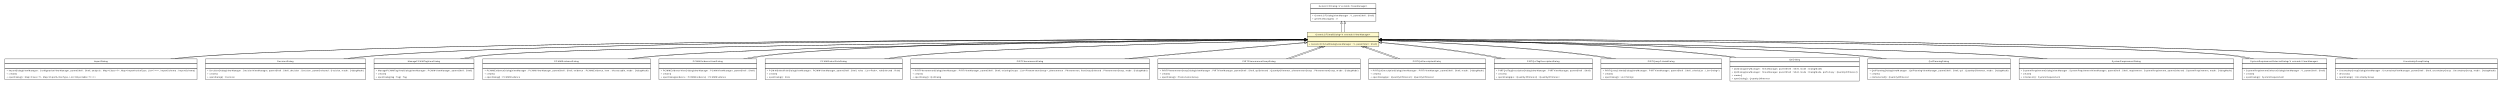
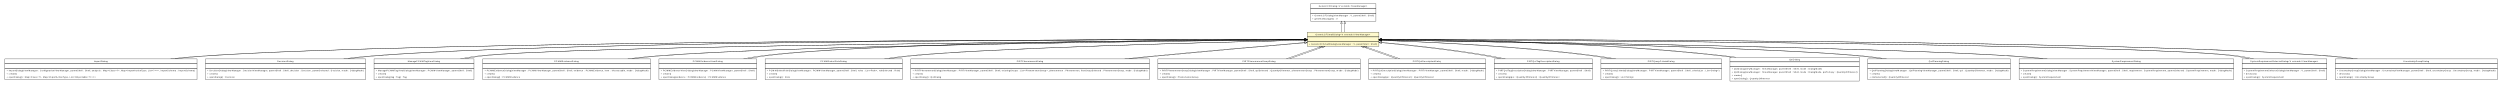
  digraph {
    nodesep=0.25
    ranksep=0.5
    node [fontcolor=black fontname=arial fontsize=10.0 shape=plaintext]
    edge [arrowtail=empty dir=back fontname=arial fontsize=10 headport=p labelfontname=arial labelfontsize=10 tailport=p]
    n1 [label=<<table title="gov.sandia.cf.parts.dialogs.GenericCFDialog" border="0" cellborder="1" cellspacing="0" cellpadding="2" port="p" href="./GenericCFDialog.html"> 		<tr><td><table border="0" cellspacing="0" cellpadding="1"> <tr><td align="center" balign="center"> GenericCFDialog&lt;V extends IViewManager&gt; </td></tr> 		</table></td></tr> 		<tr><td><table border="0" cellspacing="0" cellpadding="1"> <tr><td align="left" balign="left">  </td></tr> 		</table></td></tr> 		<tr><td><table border="0" cellspacing="0" cellpadding="1"> <tr><td align="left" balign="left"> + GenericCFDialog(viewManager : V, parentShell : Shell) </td></tr> <tr><td align="left" balign="left"> + getViewManager() : V </td></tr> 		</table></td></tr> 		</table>>]
    n2 [label=<<table title="gov.sandia.cf.parts.dialogs.GenericCFSmallDialog" border="0" cellborder="1" cellspacing="0" cellpadding="2" port="p" bgcolor="lemonChiffon" href="./GenericCFSmallDialog.html"> 		<tr><td><table border="0" cellspacing="0" cellpadding="1"> <tr><td align="center" balign="center"> GenericCFSmallDialog&lt;V extends IViewManager&gt; </td></tr> 		</table></td></tr> 		<tr><td><table border="0" cellspacing="0" cellpadding="1"> <tr><td align="left" balign="left">  </td></tr> 		</table></td></tr> 		<tr><td><table border="0" cellspacing="0" cellpadding="1"> <tr><td align="left" balign="left"> + GenericCFSmallDialog(viewManager : V, parentShell : Shell) </td></tr> 		</table></td></tr> 		</table>>]
    n3 [label=<<table title="gov.sandia.cf.parts.dialogs.importation.ImportDialog" border="0" cellborder="1" cellspacing="0" cellpadding="2" port="p" href="./importation/ImportDialog.html"> 		<tr><td><table border="0" cellspacing="0" cellpadding="1"> <tr><td align="center" balign="center"> ImportDialog </td></tr> 		</table></td></tr> 		<tr><td><table border="0" cellspacing="0" cellpadding="1"> <tr><td align="left" balign="left">  </td></tr> 		</table></td></tr> 		<tr><td><table border="0" cellspacing="0" cellpadding="1"> <tr><td align="left" balign="left"> + ImportDialog(viewManager : ConfigurationViewManager, parentShell : Shell, analysis : Map&lt;Class&lt;?&gt;, Map&lt;ImportActionType, List&lt;?&gt;&gt;&gt;, importSchema : ImportSchema) </td></tr> <tr><td align="left" balign="left"> + create() </td></tr> <tr><td align="left" balign="left"> + openDialog() : Map&lt;Class&lt;?&gt;, Map&lt;ImportActionType, List&lt;IImportable&lt;?&gt;&gt;&gt;&gt; </td></tr> 		</table></td></tr> 		</table>>]
    n4 [label=<<table title="gov.sandia.cf.parts.ui.decision.DecisionDialog" border="0" cellborder="1" cellspacing="0" cellpadding="2" port="p" href="../ui/decision/DecisionDialog.html"> 		<tr><td><table border="0" cellspacing="0" cellpadding="1"> <tr><td align="center" balign="center"> DecisionDialog </td></tr> 		</table></td></tr> 		<tr><td><table border="0" cellspacing="0" cellpadding="1"> <tr><td align="left" balign="left">  </td></tr> 		</table></td></tr> 		<tr><td><table border="0" cellspacing="0" cellpadding="1"> <tr><td align="left" balign="left"> + DecisionDialog(viewManager : DecisionViewManager, parentShell : Shell, decision : Decision, parentSelected : Decision, mode : DialogMode) </td></tr> <tr><td align="left" balign="left"> + create() </td></tr> <tr><td align="left" balign="left"> + openDialog() : Decision </td></tr> 		</table></td></tr> 		</table>>]
    n5 [label=<<table title="gov.sandia.cf.parts.ui.pcmm.ManagePCMMTagViewDialog" border="0" cellborder="1" cellspacing="0" cellpadding="2" port="p" href="../ui/pcmm/ManagePCMMTagViewDialog.html"> 		<tr><td><table border="0" cellspacing="0" cellpadding="1"> <tr><td align="center" balign="center"> ManagePCMMTagViewDialog </td></tr> 		</table></td></tr> 		<tr><td><table border="0" cellspacing="0" cellpadding="1"> <tr><td align="left" balign="left">  </td></tr> 		</table></td></tr> 		<tr><td><table border="0" cellspacing="0" cellpadding="1"> <tr><td align="left" balign="left"> + ManagePCMMTagViewDialog(viewManager : PCMMViewManager, parentShell : Shell) </td></tr> <tr><td align="left" balign="left"> + create() </td></tr> <tr><td align="left" balign="left"> + openDialog(tag : Tag) : Tag </td></tr> 		</table></td></tr> 		</table>>]
    n6 [label=<<table title="gov.sandia.cf.parts.ui.pcmm.PCMMEvidenceDialog" border="0" cellborder="1" cellspacing="0" cellpadding="2" port="p" href="../ui/pcmm/PCMMEvidenceDialog.html"> 		<tr><td><table border="0" cellspacing="0" cellpadding="1"> <tr><td align="center" balign="center"> PCMMEvidenceDialog </td></tr> 		</table></td></tr> 		<tr><td><table border="0" cellspacing="0" cellpadding="1"> <tr><td align="left" balign="left">  </td></tr> 		</table></td></tr> 		<tr><td><table border="0" cellspacing="0" cellpadding="1"> <tr><td align="left" balign="left"> + PCMMEvidenceDialog(viewManager : PCMMViewManager, parentShell : Shell, evidence : PCMMEvidence, item : IAssessable, mode : DialogMode) </td></tr> <tr><td align="left" balign="left"> + create() </td></tr> <tr><td align="left" balign="left"> + openDialog() : PCMMEvidence </td></tr> 		</table></td></tr> 		</table>>]
    n7 [label=<<table title="gov.sandia.cf.parts.ui.pcmm.PCMMEvidenceViewDialog" border="0" cellborder="1" cellspacing="0" cellpadding="2" port="p" href="../ui/pcmm/PCMMEvidenceViewDialog.html"> 		<tr><td><table border="0" cellspacing="0" cellpadding="1"> <tr><td align="center" balign="center"> PCMMEvidenceViewDialog </td></tr> 		</table></td></tr> 		<tr><td><table border="0" cellspacing="0" cellpadding="1"> <tr><td align="left" balign="left">  </td></tr> 		</table></td></tr> 		<tr><td><table border="0" cellspacing="0" cellpadding="1"> <tr><td align="left" balign="left"> + PCMMEvidenceViewDialog(viewManager : PCMMViewManager, parentShell : Shell) </td></tr> <tr><td align="left" balign="left"> + create() </td></tr> <tr><td align="left" balign="left"> + openDialog(evidence : PCMMEvidence) : PCMMEvidence </td></tr> 		</table></td></tr> 		</table>>]
    n8 [label=<<table title="gov.sandia.cf.parts.ui.pcmm.PCMMSelectRoleDialog" border="0" cellborder="1" cellspacing="0" cellpadding="2" port="p" href="../ui/pcmm/PCMMSelectRoleDialog.html"> 		<tr><td><table border="0" cellspacing="0" cellpadding="1"> <tr><td align="center" balign="center"> PCMMSelectRoleDialog </td></tr> 		</table></td></tr> 		<tr><td><table border="0" cellspacing="0" cellpadding="1"> <tr><td align="left" balign="left">  </td></tr> 		</table></td></tr> 		<tr><td><table border="0" cellspacing="0" cellpadding="1"> <tr><td align="left" balign="left"> + PCMMSelectRoleDialog(viewManager : PCMMViewManager, parentShell : Shell, roles : List&lt;Role&gt;, roleSelected : Role) </td></tr> <tr><td align="left" balign="left"> + create() </td></tr> <tr><td align="left" balign="left"> + openDialog() : Role </td></tr> 		</table></td></tr> 		</table>>]
    n9 [label=<<table title="gov.sandia.cf.parts.ui.pirt.dialogs.PIRTPhenomenonDialog" border="0" cellborder="1" cellspacing="0" cellpadding="2" port="p" href="../ui/pirt/dialogs/PIRTPhenomenonDialog.html"> 		<tr><td><table border="0" cellspacing="0" cellpadding="1"> <tr><td align="center" balign="center"> PIRTPhenomenonDialog </td></tr> 		</table></td></tr> 		<tr><td><table border="0" cellspacing="0" cellpadding="1"> <tr><td align="left" balign="left">  </td></tr> 		</table></td></tr> 		<tr><td><table border="0" cellspacing="0" cellpadding="1"> <tr><td align="left" balign="left"> + PIRTPhenomenonDialog(viewManager : PIRTViewManager, parentShell : Shell, existingGroups : List&lt;PhenomenonGroup&gt;, phenomenon : Phenomenon, firstGroupSelected : PhenomenonGroup, mode : DialogMode) </td></tr> <tr><td align="left" balign="left"> + create() </td></tr> <tr><td align="left" balign="left"> + openDialog() : QoIDialog </td></tr> 		</table></td></tr> 		</table>>]
    n10 [label=<<table title="gov.sandia.cf.parts.ui.pirt.dialogs.PIRTPhenomenonGroupDialog" border="0" cellborder="1" cellspacing="0" cellpadding="2" port="p" href="../ui/pirt/dialogs/PIRTPhenomenonGroupDialog.html"> 		<tr><td><table border="0" cellspacing="0" cellpadding="1"> <tr><td align="center" balign="center"> PIRTPhenomenonGroupDialog </td></tr> 		</table></td></tr> 		<tr><td><table border="0" cellspacing="0" cellpadding="1"> <tr><td align="left" balign="left">  </td></tr> 		</table></td></tr> 		<tr><td><table border="0" cellspacing="0" cellpadding="1"> <tr><td align="left" balign="left"> + PIRTPhenomenonGroupDialog(viewManager : PIRTViewManager, parentShell : Shell, qoiSelected : QuantityOfInterest, phenomenonGroup : PhenomenonGroup, mode : DialogMode) </td></tr> <tr><td align="left" balign="left"> + create() </td></tr> <tr><td align="left" balign="left"> + openDialog() : PhenomenonGroup </td></tr> 		</table></td></tr> 		</table>>]
    n11 [label=<<table title="gov.sandia.cf.parts.ui.pirt.dialogs.PIRTQoIDescriptionDialog" border="0" cellborder="1" cellspacing="0" cellpadding="2" port="p" href="../ui/pirt/dialogs/PIRTQoIDescriptionDialog.html"> 		<tr><td><table border="0" cellspacing="0" cellpadding="1"> <tr><td align="center" balign="center"> PIRTQoIDescriptionDialog </td></tr> 		</table></td></tr> 		<tr><td><table border="0" cellspacing="0" cellpadding="1"> <tr><td align="left" balign="left">  </td></tr> 		</table></td></tr> 		<tr><td><table border="0" cellspacing="0" cellpadding="1"> <tr><td align="left" balign="left"> + PIRTQoIDescriptionDialog(viewManager : PIRTViewManager, parentShell : Shell, mode : DialogMode) </td></tr> <tr><td align="left" balign="left"> + create() </td></tr> <tr><td align="left" balign="left"> + openDialog(qoi : QuantityOfInterest) : QuantityOfInterest </td></tr> 		</table></td></tr> 		</table>>]
    n12 [label=<<table title="gov.sandia.cf.parts.ui.pirt.dialogs.PIRTQoITagDescriptionDialog" border="0" cellborder="1" cellspacing="0" cellpadding="2" port="p" href="../ui/pirt/dialogs/PIRTQoITagDescriptionDialog.html"> 		<tr><td><table border="0" cellspacing="0" cellpadding="1"> <tr><td align="center" balign="center"> PIRTQoITagDescriptionDialog </td></tr> 		</table></td></tr> 		<tr><td><table border="0" cellspacing="0" cellpadding="1"> <tr><td align="left" balign="left">  </td></tr> 		</table></td></tr> 		<tr><td><table border="0" cellspacing="0" cellpadding="1"> <tr><td align="left" balign="left"> + PIRTQoITagDescriptionDialog(viewManager : PIRTViewManager, parentShell : Shell) </td></tr> <tr><td align="left" balign="left"> + create() </td></tr> <tr><td align="left" balign="left"> + openDialog(qoi : QuantityOfInterest) : QuantityOfInterest </td></tr> 		</table></td></tr> 		</table>>]
    n13 [label=<<table title="gov.sandia.cf.parts.ui.pirt.dialogs.PIRTQueryCriteriaDialog" border="0" cellborder="1" cellspacing="0" cellpadding="2" port="p" href="../ui/pirt/dialogs/PIRTQueryCriteriaDialog.html"> 		<tr><td><table border="0" cellspacing="0" cellpadding="1"> <tr><td align="center" balign="center"> PIRTQueryCriteriaDialog </td></tr> 		</table></td></tr> 		<tr><td><table border="0" cellspacing="0" cellpadding="1"> <tr><td align="left" balign="left">  </td></tr> 		</table></td></tr> 		<tr><td><table border="0" cellspacing="0" cellpadding="1"> <tr><td align="left" balign="left"> + PIRTQueryCriteriaDialog(viewManager : PIRTViewManager, parentShell : Shell, criteriaList : List&lt;String&gt;) </td></tr> <tr><td align="left" balign="left"> + create() </td></tr> <tr><td align="left" balign="left"> + openDialog() : List&lt;String&gt; </td></tr> 		</table></td></tr> 		</table>>]
    n14 [label=<<table title="gov.sandia.cf.parts.ui.pirt.dialogs.QoIDialog" border="0" cellborder="1" cellspacing="0" cellpadding="2" port="p" href="../ui/pirt/dialogs/QoIDialog.html"> 		<tr><td><table border="0" cellspacing="0" cellpadding="1"> <tr><td align="center" balign="center"> QoIDialog </td></tr> 		</table></td></tr> 		<tr><td><table border="0" cellspacing="0" cellpadding="1"> <tr><td align="left" balign="left">  </td></tr> 		</table></td></tr> 		<tr><td><table border="0" cellspacing="0" cellpadding="1"> <tr><td align="left" balign="left"> + QoIDialog(viewManager : IViewManager, parentShell : Shell, mode : DialogMode) </td></tr> <tr><td align="left" balign="left"> + QoIDialog(viewManager : IViewManager, parentShell : Shell, mode : DialogMode, qoiToCopy : QuantityOfInterest) </td></tr> <tr><td align="left" balign="left"> + create() </td></tr> <tr><td align="left" balign="left"> + openDialog() : QuantityOfInterest </td></tr> 		</table></td></tr> 		</table>>]
    n15 [label=<<table title="gov.sandia.cf.parts.ui.qoiplanning.QoIPlanningDialog" border="0" cellborder="1" cellspacing="0" cellpadding="2" port="p" href="../ui/qoiplanning/QoIPlanningDialog.html"> 		<tr><td><table border="0" cellspacing="0" cellpadding="1"> <tr><td align="center" balign="center"> QoIPlanningDialog </td></tr> 		</table></td></tr> 		<tr><td><table border="0" cellspacing="0" cellpadding="1"> <tr><td align="left" balign="left">  </td></tr> 		</table></td></tr> 		<tr><td><table border="0" cellspacing="0" cellpadding="1"> <tr><td align="left" balign="left"> + QoIPlanningDialog(viewManager : QoIPlanningViewManager, parentShell : Shell, qoi : QuantityOfInterest, mode : DialogMode) </td></tr> <tr><td align="left" balign="left"> + create() </td></tr> <tr><td align="left" balign="left"> + roleSelected() : QuantityOfInterest </td></tr> 		</table></td></tr> 		</table>>]
-   n16 [label=<<table title="gov.sandia.cf.parts.ui.requirement.SystemRequirementDialog" border="0" cellborder="1" cellspacing="0" cellpadding="2" port="p" href="../ui/requirement/SystemRequirementDialog.html"> 		<tr><td><table border="0" cellspacing="0" cellpadding="1"> <tr><td align="center" balign="center"> SystemRequirementDialog </td></tr> 		</table></td></tr> 		<tr><td><table border="0" cellspacing="0" cellpadding="1"> <tr><td align="left" balign="left">  </td></tr> 		</table></td></tr> 		<tr><td><table border="0" cellspacing="0" cellpadding="1"> <tr><td align="left" balign="left"> + SystemRequirementDialog(viewManager : SystemRequirementViewManager, parentShell : Shell, requirement : SystemRequirement, parentSelected : SystemRequirement, mode : DialogMode) </td></tr> <tr><td align="left" balign="left"> + create() </td></tr> <tr><td align="left" balign="left"> + criteriaList() : SystemRequirement </td></tr> 		</table></td></tr> 		</table>>]
-   n17 [label=<<table title="gov.sandia.cf.parts.ui.requirement.SystemRequirementSelectorDialog" border="0" cellborder="1" cellspacing="0" cellpadding="2" port="p" href="../ui/requirement/SystemRequirementSelectorDialog.html"> 		<tr><td><table border="0" cellspacing="0" cellpadding="1"> <tr><td align="center" balign="center"> SystemRequirementSelectorDialog&lt;V extends IViewManager&gt; </td></tr> 		</table></td></tr> 		<tr><td><table border="0" cellspacing="0" cellpadding="1"> <tr><td align="left" balign="left">  </td></tr> 		</table></td></tr> 		<tr><td><table border="0" cellspacing="0" cellpadding="1"> <tr><td align="left" balign="left"> + SystemRequirementSelectorDialog(viewManager : V, parentShell : Shell) </td></tr> <tr><td align="left" balign="left"> + create() </td></tr> <tr><td align="left" balign="left"> + openDialog() : SystemRequirement </td></tr> 		</table></td></tr> 		</table>>]
+   n16 [label=<<table title="gov.sandia.cf.parts.ui.requirement.SystemRequirementDialog" border="0" cellborder="1" cellspacing="0" cellpadding="2" port="p" href="../ui/requirement/SystemRequirementDialog.html"> 		<tr><td><table border="0" cellspacing="0" cellpadding="1"> <tr><td align="center" balign="center"> SystemRequirementDialog </td></tr> 		</table></td></tr> 		<tr><td><table border="0" cellspacing="0" cellpadding="1"> <tr><td align="left" balign="left">  </td></tr> 		</table></td></tr> 		<tr><td><table border="0" cellspacing="0" cellpadding="1"> <tr><td align="left" balign="left"> + SystemRequirementDialog(viewManager : SystemRequirementViewManager, parentShell : Shell, requirement : SystemRequirement, parentSelected : SystemRequirement, mode : DialogMode) </td></tr> <tr><td align="left" balign="left"> + create() </td></tr> <tr><td align="left" balign="left"> + openDialog() : SystemRequirement </td></tr> 		</table></td></tr> 		</table>>]
+   n17 [label=<<table title="gov.sandia.cf.parts.ui.requirement.SystemRequirementSelectorDialog" border="0" cellborder="1" cellspacing="0" cellpadding="2" port="p" href="../ui/requirement/SystemRequirementSelectorDialog.html"> 		<tr><td><table border="0" cellspacing="0" cellpadding="1"> <tr><td align="center" balign="center"> SystemRequirementSelectorDialog&lt;V extends IViewManager&gt; </td></tr> 		</table></td></tr> 		<tr><td><table border="0" cellspacing="0" cellpadding="1"> <tr><td align="left" balign="left">  </td></tr> 		</table></td></tr> 		<tr><td><table border="0" cellspacing="0" cellpadding="1"> <tr><td align="left" balign="left"> + SystemRequirementSelectorDialog(viewManager : V, parentShell : Shell) </td></tr> <tr><td align="left" balign="left"> + decision() </td></tr> <tr><td align="left" balign="left"> + openDialog() : SystemRequirement </td></tr> 		</table></td></tr> 		</table>>]
    n18 [label=<<table title="gov.sandia.cf.parts.ui.uncertainty.UncertaintyGroupDialog" border="0" cellborder="1" cellspacing="0" cellpadding="2" port="p" href="../ui/uncertainty/UncertaintyGroupDialog.html"> 		<tr><td><table border="0" cellspacing="0" cellpadding="1"> <tr><td align="center" balign="center"> UncertaintyGroupDialog </td></tr> 		</table></td></tr> 		<tr><td><table border="0" cellspacing="0" cellpadding="1"> <tr><td align="left" balign="left">  </td></tr> 		</table></td></tr> 		<tr><td><table border="0" cellspacing="0" cellpadding="1"> <tr><td align="left" balign="left"> + UncertaintyGroupDialog(viewManager : UncertaintyViewManager, parentShell : Shell, uncertaintyGroup : UncertaintyGroup, mode : DialogMode) </td></tr> <tr><td align="left" balign="left"> + decision() </td></tr> <tr><td align="left" balign="left"> + openDialog() : UncertaintyGroup </td></tr> 		</table></td></tr> 		</table>>]
    n1 -> n2
    n1 -> n2
    n2 -> n3
    n2 -> n3
    n2 -> n4
    n2 -> n4
    n2 -> n5
    n2 -> n5
    n2 -> n6
    n2 -> n6
    n2 -> n7
    n2 -> n7
    n2 -> n8
    n2 -> n8
    n2 -> n9
    n2 -> n9
    n2 -> n10
    n2 -> n10
    n2 -> n11
    n2 -> n11
    n2 -> n12
    n2 -> n12
    n2 -> n13
    n2 -> n13
    n2 -> n14
    n2 -> n14
    n2 -> n15
    n2 -> n15
    n2 -> n16
    n2 -> n16
    n2 -> n17
    n2 -> n17
    n2 -> n18
    n2 -> n18
  }
